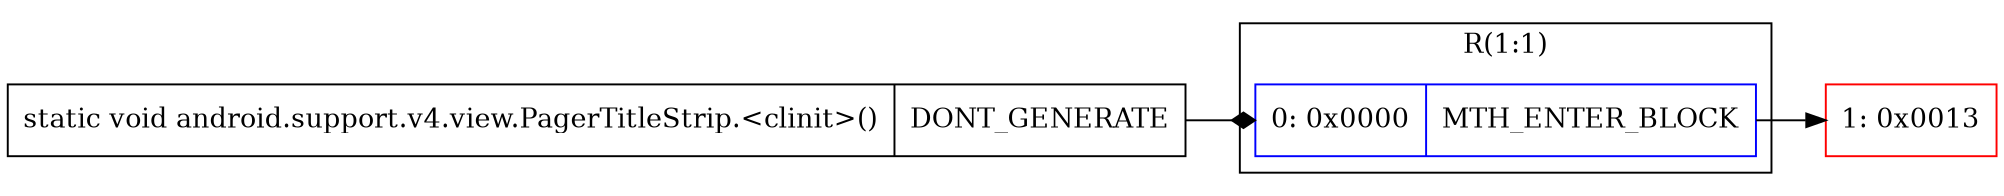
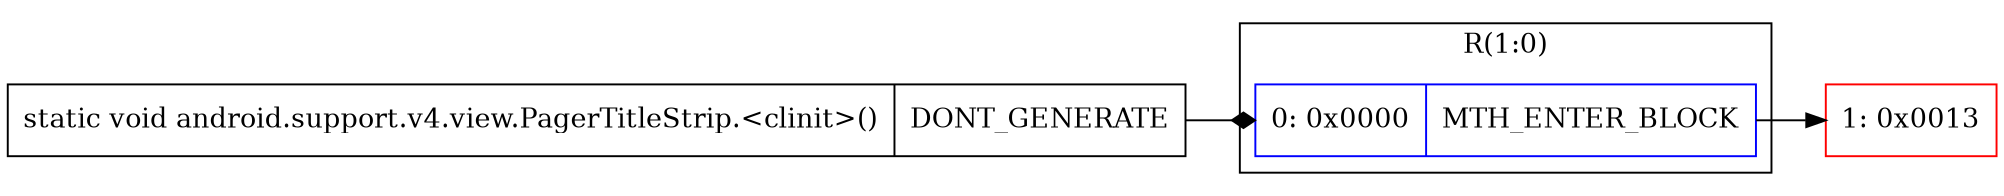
  digraph {
    rankdir=LR
    node [shape=record]
    n1 [color=blue label="{0\:\ 0x0000|MTH_ENTER_BLOCK\l}"]
    n2 [color=red label="{1\:\ 0x0013}"]
    n3 [label="{static void android.support.v4.view.PagerTitleStrip.\<clinit\>()  | DONT_GENERATE\l}"]
    subgraph cluster_1 {
-     label="R(1:1)"
+     label="R(1:0)"
      n1
    }
    n1 -> n2 [arrowhead=normal]
    n3 -> n1 [arrowhead=diamond]
  }
